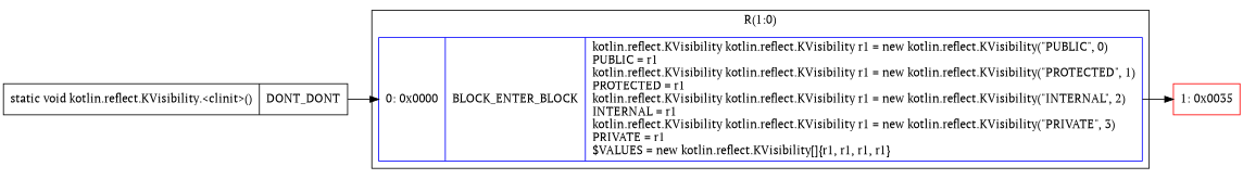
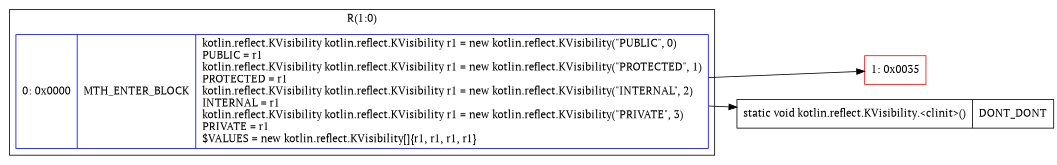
  digraph {
    fontname="PT Serif"
    rankdir=LR
    node [fontname="PT Serif" shape=record]
    edge [fontname="PT Serif"]
-   n1 [color=blue label="{0\:\ 0x0000|BLOCK_ENTER_BLOCK\l|kotlin.reflect.KVisibility kotlin.reflect.KVisibility r1 = new kotlin.reflect.KVisibility(\"PUBLIC\", 0)\lPUBLIC = r1\lkotlin.reflect.KVisibility kotlin.reflect.KVisibility r1 = new kotlin.reflect.KVisibility(\"PROTECTED\", 1)\lPROTECTED = r1\lkotlin.reflect.KVisibility kotlin.reflect.KVisibility r1 = new kotlin.reflect.KVisibility(\"INTERNAL\", 2)\lINTERNAL = r1\lkotlin.reflect.KVisibility kotlin.reflect.KVisibility r1 = new kotlin.reflect.KVisibility(\"PRIVATE\", 3)\lPRIVATE = r1\l$VALUES = new kotlin.reflect.KVisibility[]\{r1, r1, r1, r1\}\l}"]
+   n1 [color=blue label="{0\:\ 0x0000|MTH_ENTER_BLOCK\l|kotlin.reflect.KVisibility kotlin.reflect.KVisibility r1 = new kotlin.reflect.KVisibility(\"PUBLIC\", 0)\lPUBLIC = r1\lkotlin.reflect.KVisibility kotlin.reflect.KVisibility r1 = new kotlin.reflect.KVisibility(\"PROTECTED\", 1)\lPROTECTED = r1\lkotlin.reflect.KVisibility kotlin.reflect.KVisibility r1 = new kotlin.reflect.KVisibility(\"INTERNAL\", 2)\lINTERNAL = r1\lkotlin.reflect.KVisibility kotlin.reflect.KVisibility r1 = new kotlin.reflect.KVisibility(\"PRIVATE\", 3)\lPRIVATE = r1\l$VALUES = new kotlin.reflect.KVisibility[]\{r1, r1, r1, r1\}\l}"]
    n2 [color=red label="{1\:\ 0x0035}"]
    n3 [label="{static void kotlin.reflect.KVisibility.\<clinit\>()  | DONT_DONT\l}"]
    subgraph cluster_1 {
      label="R(1:0)"
      n1
    }
    n1 -> n2
-   n3 -> n1
+   n1 -> n3
  }
